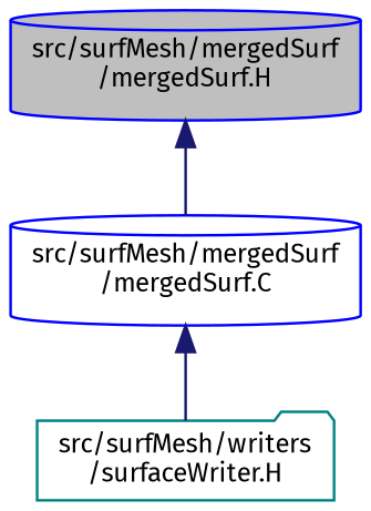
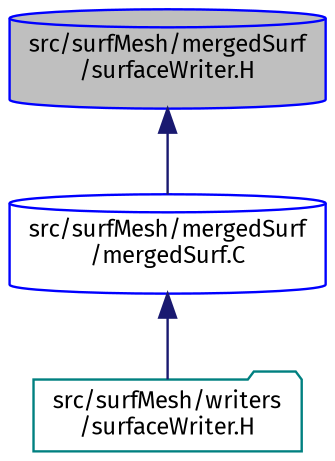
  digraph {
    fontname="Fira Sans"
    node [color=blue fontname="Fira Sans" fontsize=10 shape=cylinder]
    edge [color=midnightblue dir=back fontname="Fira Sans" fontsize=10 labelfontname=Helvetica labelfontsize=10 style=solid]
-   n1 [fillcolor=grey75 fontcolor=black height=0.2 label="src/surfMesh/mergedSurf\l/mergedSurf.H" style=filled width=0.4]
+   n1 [fillcolor=grey75 fontcolor=black height=0.2 label="src/surfMesh/mergedSurf\l/surfaceWriter.H" style=filled width=0.4]
    n2 [height=0.2 label="src/surfMesh/mergedSurf\l/mergedSurf.C" width=0.4]
    n3 [color=teal height=0.2 label="src/surfMesh/writers\l/surfaceWriter.H" shape=folder width=0.4]
    n1 -> n2
    n2 -> n3
  }
